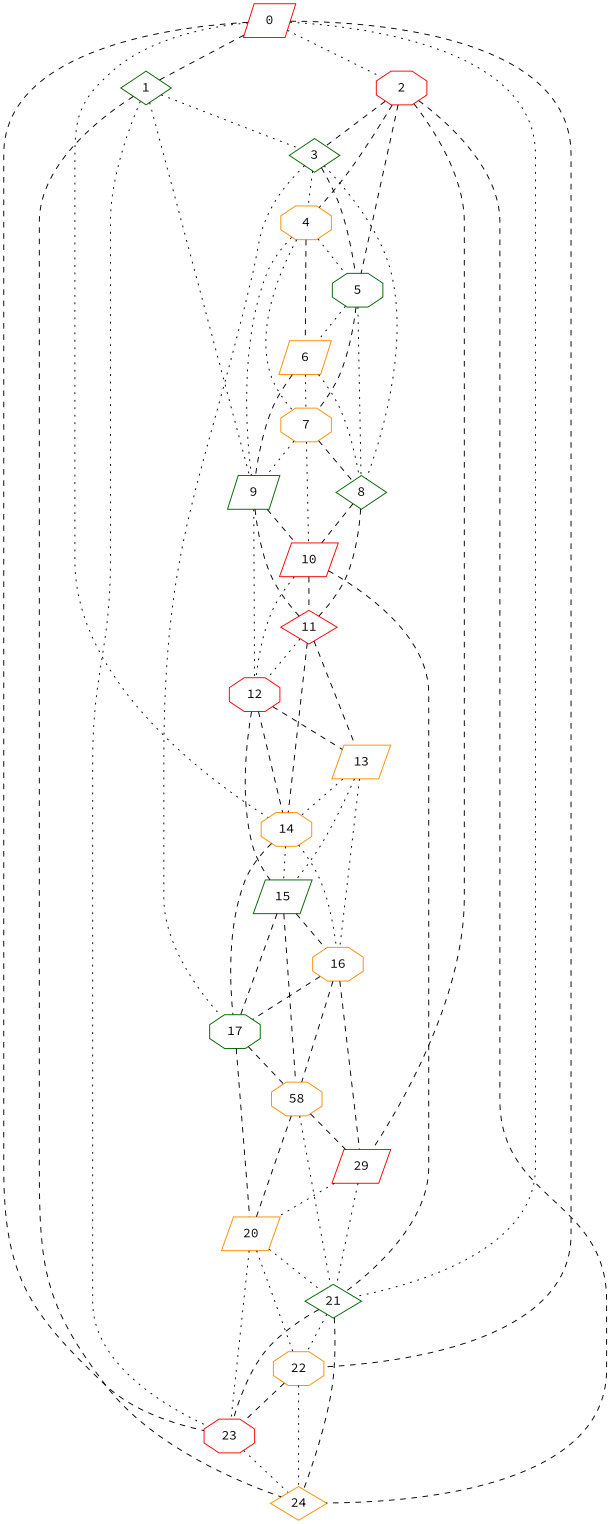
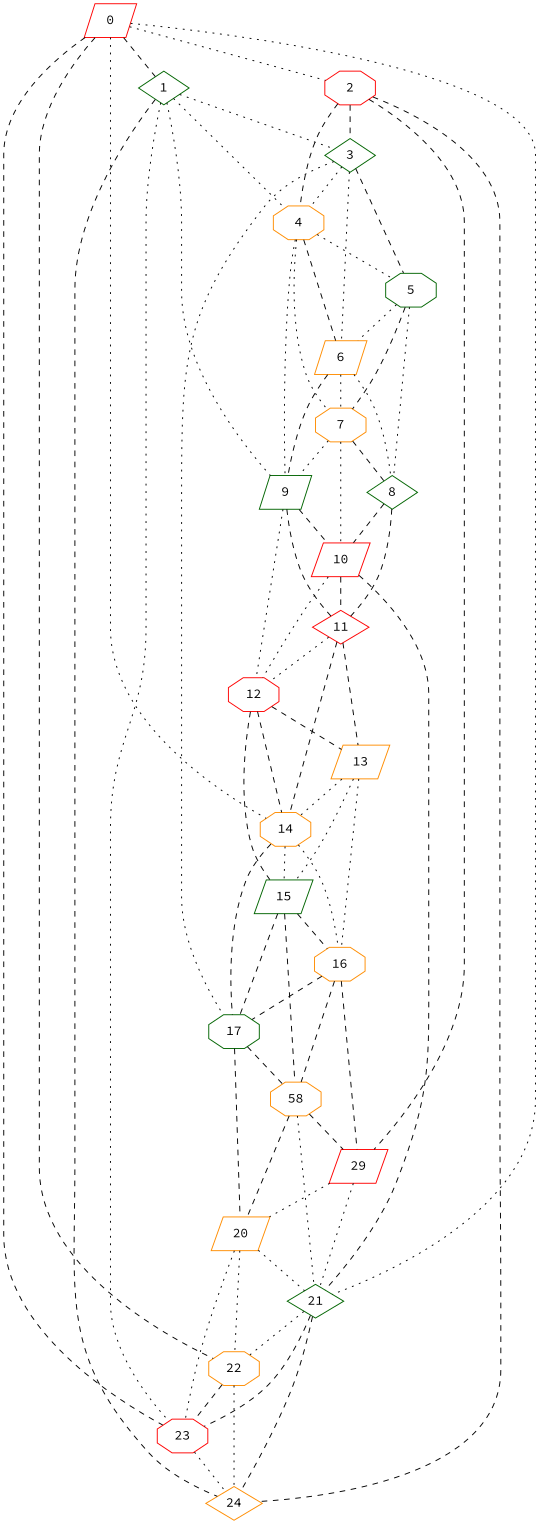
  strict graph {
    fontname="Source Code Pro"
    node [color=darkorange fontname="Source Code Pro" shape=octagon]
    edge [fontname="Source Code Pro" is_available=True prob=1.0 style=dashed]
    0 [color=red shape=parallelogram]
    1 [color=darkgreen shape=diamond]
    2 [color=red]
    14
    22
    23 [color=red]
    21 [color=darkgreen shape=diamond]
    24 [shape=diamond]
    3 [color=darkgreen shape=diamond]
    4
    9 [color=darkgreen shape=parallelogram]
    5 [color=darkgreen]
    n13 [color=red label=29 shape=parallelogram]
    17 [color=darkgreen]
    15 [color=darkgreen shape=parallelogram]
    16
    6 [shape=parallelogram]
    7
    10 [color=red shape=parallelogram]
    11 [color=red shape=diamond]
    12 [color=red]
    8 [color=darkgreen shape=diamond]
    20 [shape=parallelogram]
    n24 [label=58]
    13 [shape=parallelogram]
    0 -- 1 [prob=0.917070554008]
    0 -- 2 [prob=0.097950259862 style=dotted]
    0 -- 14 [style=dotted]
    0 -- 22
    0 -- 23
    0 -- 21 [style=dotted]
    1 -- 23 [style=dotted]
    1 -- 24 [prob=0.216591640008]
    1 -- 3 [prob=0.996021048615 style=dotted]
+   1 -- 4 [prob=0.581636501503 style=dotted]
    1 -- 9 [style=dotted]
    2 -- 24 [prob=0.229903029745]
    2 -- 3 [prob=0.417554631899]
    2 -- 4 [prob=0.0913469139384]
-   2 -- 5
    2 -- n13 [prob=0.512311062034]
    14 -- 17 [prob=0.726926953908]
    14 -- 15 [prob=0.919440888352 style=dotted]
    14 -- 16 [style=dotted]
    22 -- 23
    22 -- 24 [prob=0.193831544209 style=dotted]
    23 -- 24 [prob=0.693422832765 style=dotted]
    21 -- 22 [style=dotted]
    21 -- 23 [prob=0.697673669854]
    21 -- 24 [prob=0.808958521463]
    3 -- 4 [style=dotted]
    3 -- 5 [prob=0.126056402945]
    3 -- 17 [prob=0.698755247885 style=dotted]
-   3 -- 8 [prob=0.899032568831 style=dotted]
+   3 -- 6 [prob=0.899032568831 style=dotted]
    4 -- 9 [prob=0.83970345804 style=dotted]
    4 -- 5 [prob=0.102604142186 style=dotted]
    4 -- 6 [prob=0.724578508417]
    4 -- 7 [prob=0.772101977046 style=dotted]
    9 -- 10 [prob=0.429726891943]
    9 -- 11
    9 -- 12 [prob=0.926907541762 style=dotted]
    5 -- 6 [prob=0.00651459998053 style=dotted]
    5 -- 7 [prob=0.695762774602]
    5 -- 8 [style=dotted]
    n13 -- 21 [style=dotted]
    n13 -- 20 [style=dotted]
    17 -- 20 [prob=0.404131965756]
    17 -- n24 [prob=0.0201323700055]
    15 -- 17 [prob=0.520001095924]
    15 -- 16 [prob=0.988944077956]
    15 -- n24 [prob=0.408072451775]
    16 -- n13 [prob=0.957777625202]
    16 -- 17 [prob=0.298780723449]
    16 -- n24 [prob=0.167342194405]
    6 -- 9 [prob=0.171798134442]
    6 -- 7 [prob=0.673835072674 style=dotted]
    6 -- 8 [prob=0.662133981872 style=dotted]
    7 -- 9 [prob=0.657934312446 style=dotted]
    7 -- 10 [prob=0.653308253609 style=dotted]
    7 -- 8 [prob=0.843175221663]
    10 -- 21 [prob=0.00934237187535]
    10 -- 11 [prob=0.594014366585]
    10 -- 12 [prob=0.00452771160849 style=dotted]
    11 -- 14 [prob=0.838749107552]
    11 -- 12 [style=dotted]
    11 -- 13 [prob=0.623094427322]
    12 -- 14
    12 -- 15 [prob=0.660303068682]
    12 -- 13 [prob=0.73799871499]
    8 -- 10 [prob=0.110897972614]
    8 -- 11 [prob=0.275889755304]
    20 -- 22 [style=dotted]
    20 -- 23 [style=dotted]
    20 -- 21 [style=dotted]
    n24 -- 21 [prob=0.82453192115 style=dotted]
    n24 -- n13
    n24 -- 20
    13 -- 14 [prob=0.992435729996 style=dotted]
    13 -- 15 [style=dotted]
    13 -- 16 [style=dotted]
  }
